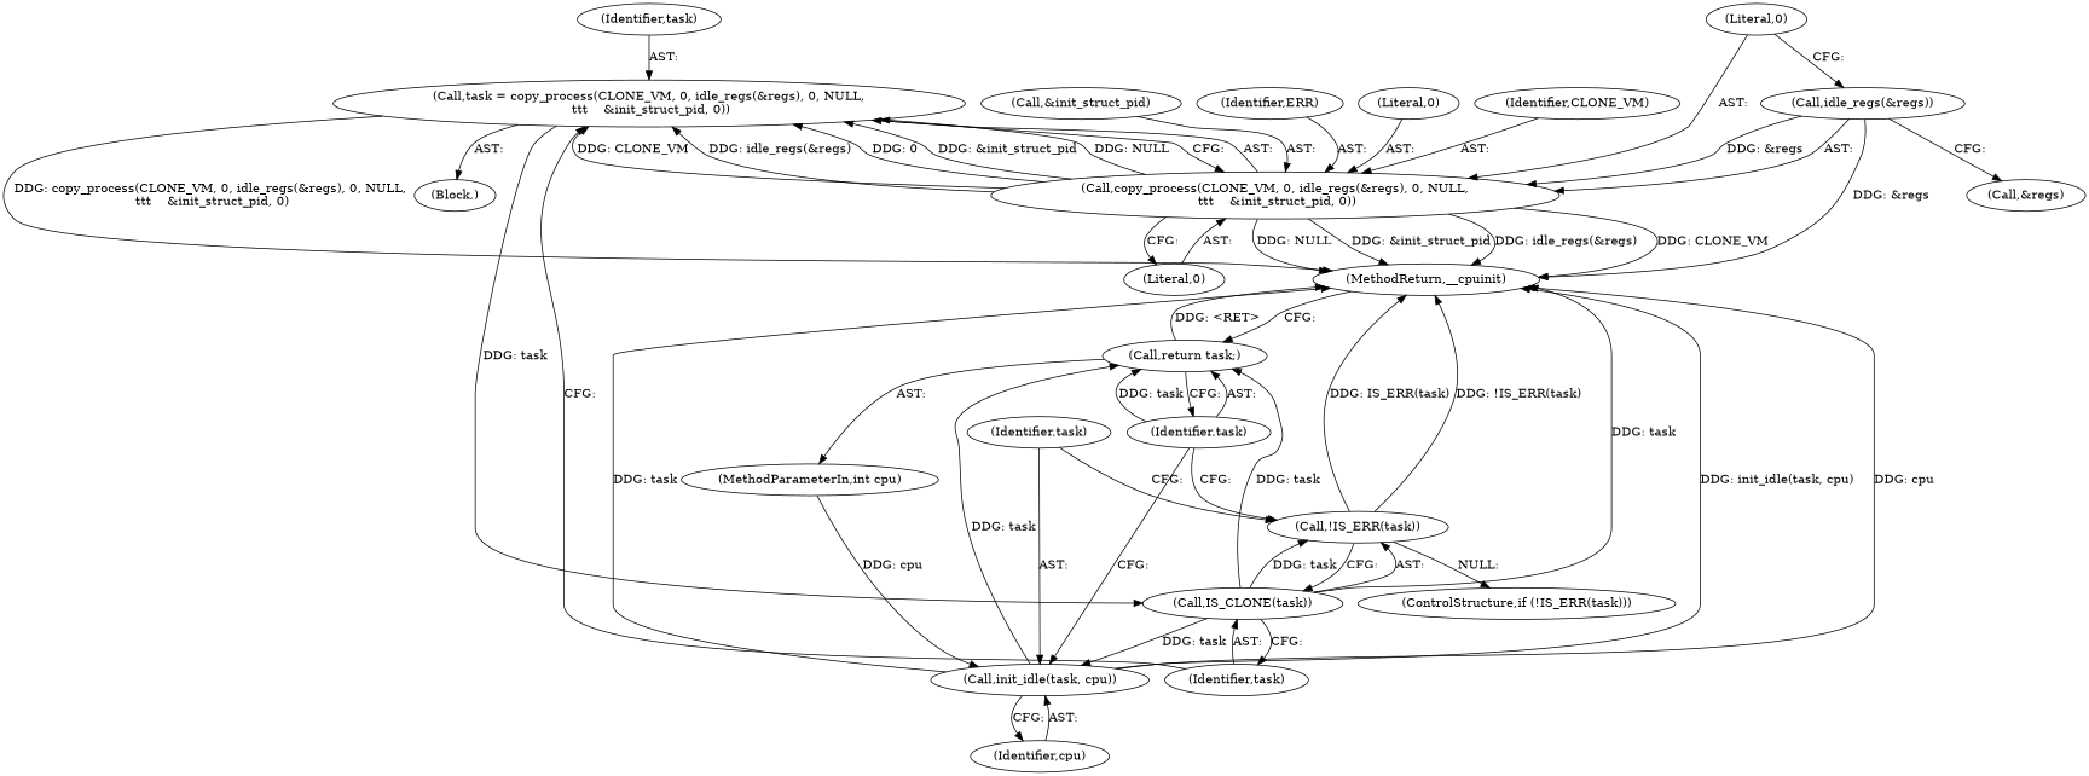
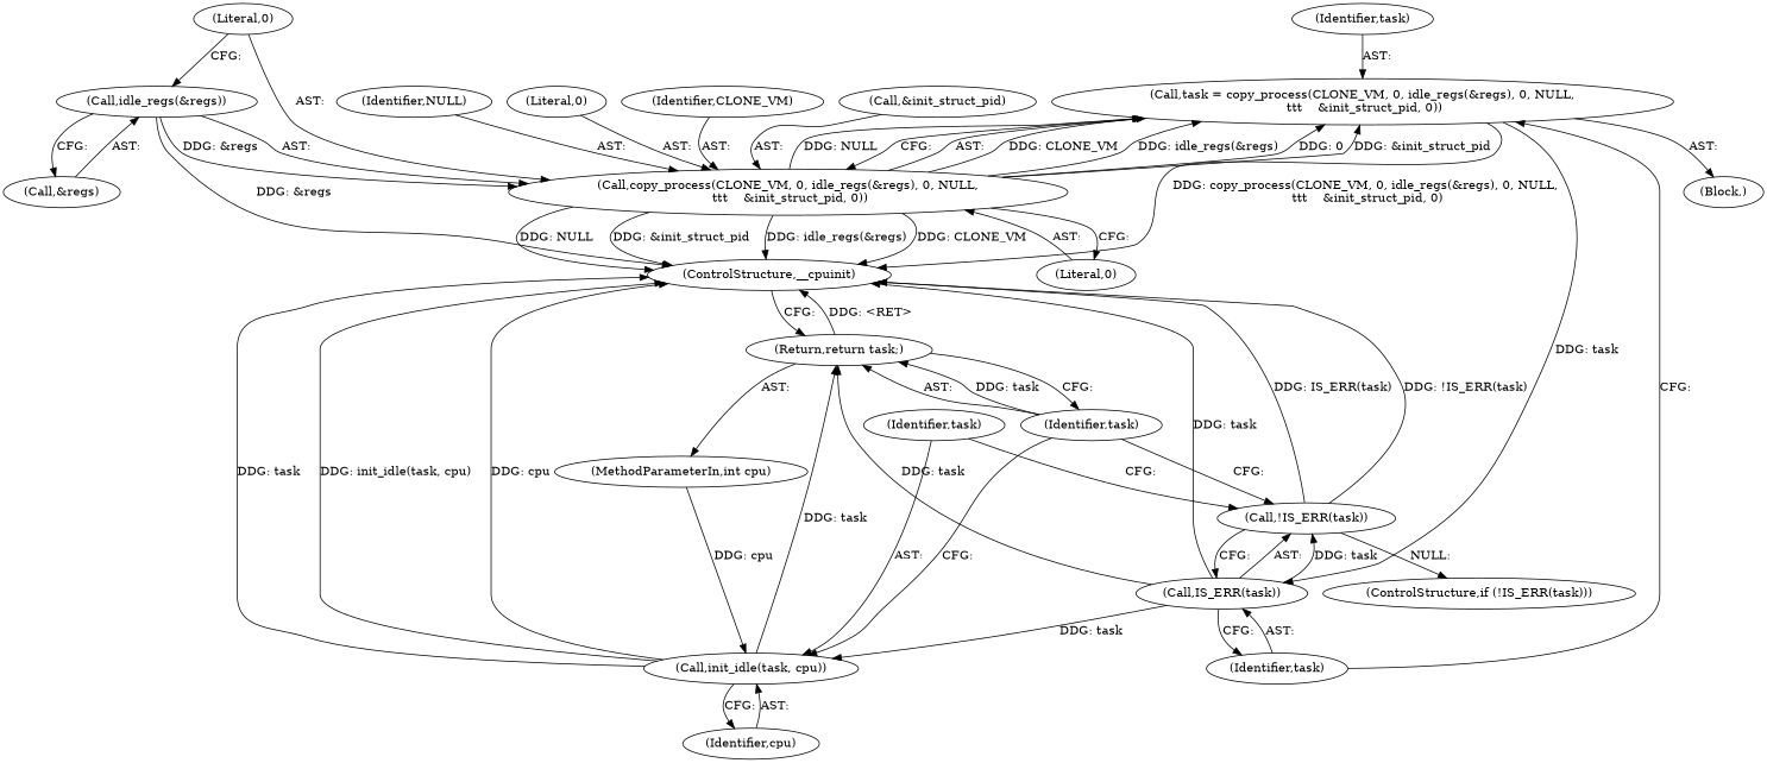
  digraph {
    n1 [label="(Call,task = copy_process(CLONE_VM, 0, idle_regs(&regs), 0, NULL,\n \t\t\t    &init_struct_pid, 0))"]
    n2 [label="(Call,copy_process(CLONE_VM, 0, idle_regs(&regs), 0, NULL,\n \t\t\t    &init_struct_pid, 0))"]
-   n3 [label="(Call,IS_CLONE(task))"]
-   n4 [label="(MethodReturn,__cpuinit)"]
+   n3 [label="(Call,IS_ERR(task))"]
+   n4 [label="(ControlStructure,__cpuinit)"]
    n5 [label="(Block,)"]
    n6 [label="(Literal,0)"]
    n7 [label="(Call,!IS_ERR(task))"]
    n8 [label="(Call,init_idle(task, cpu))"]
-   n9 [label="(Call,return task;)"]
+   n9 [label="(Return,return task;)"]
    n10 [label="(Identifier,task)"]
    n11 [label="(Call,idle_regs(&regs))"]
    n12 [label="(Call,&regs)"]
    n13 [label="(ControlStructure,if (!IS_ERR(task)))"]
    n14 [label="(Identifier,cpu)"]
    n15 [label="(Identifier,task)"]
    n16 [label="(MethodParameterIn,int cpu)"]
    n17 [label="(Identifier,task)"]
-   n18 [label="(Identifier,ERR)"]
+   n18 [label="(Identifier,NULL)"]
    n19 [label="(Identifier,task)"]
    n20 [label="(Literal,0)"]
    n21 [label="(Literal,0)"]
    n22 [label="(Identifier,CLONE_VM)"]
    n23 [label="(Call,&init_struct_pid)"]
    n1 -> n2 [label="CFG: "]
    n1 -> n3 [label="DDG: task"]
    n1 -> n4 [label="DDG: copy_process(CLONE_VM, 0, idle_regs(&regs), 0, NULL,\n \t\t\t    &init_struct_pid, 0)"]
    n1 -> n5 [label="AST: "]
    n2 -> n1 [label="AST: "]
    n2 -> n1 [label="DDG: CLONE_VM"]
    n2 -> n1 [label="DDG: idle_regs(&regs)"]
    n2 -> n1 [label="DDG: 0"]
    n2 -> n1 [label="DDG: &init_struct_pid"]
    n2 -> n1 [label="DDG: NULL"]
    n2 -> n4 [label="DDG: CLONE_VM"]
    n2 -> n4 [label="DDG: NULL"]
    n2 -> n4 [label="DDG: &init_struct_pid"]
    n2 -> n4 [label="DDG: idle_regs(&regs)"]
    n2 -> n6 [label="CFG: "]
    n3 -> n4 [label="DDG: task"]
    n3 -> n7 [label="AST: "]
    n3 -> n7 [label="DDG: task"]
    n3 -> n8 [label="DDG: task"]
    n3 -> n9 [label="DDG: task"]
    n3 -> n10 [label="CFG: "]
    n4 -> n9 [label="CFG: "]
    n6 -> n2 [label="AST: "]
    n7 -> n3 [label="CFG: "]
    n7 -> n4 [label="DDG: !IS_ERR(task)"]
    n7 -> n4 [label="DDG: IS_ERR(task)"]
    n7 -> n13 [label="NULL: "]
    n8 -> n4 [label="DDG: task"]
    n8 -> n4 [label="DDG: init_idle(task, cpu)"]
    n8 -> n4 [label="DDG: cpu"]
    n8 -> n9 [label="DDG: task"]
    n8 -> n14 [label="CFG: "]
    n9 -> n4 [label="DDG: <RET>"]
    n9 -> n15 [label="CFG: "]
    n9 -> n16 [label="AST: "]
    n10 -> n1 [label="CFG: "]
    n10 -> n3 [label="AST: "]
    n11 -> n2 [label="AST: "]
    n11 -> n2 [label="DDG: &regs"]
    n11 -> n4 [label="DDG: &regs"]
    n11 -> n12 [label="CFG: "]
+   n12 -> n11 [label="AST: "]
    n14 -> n8 [label="AST: "]
    n15 -> n7 [label="CFG: "]
    n15 -> n8 [label="CFG: "]
    n15 -> n9 [label="AST: "]
    n15 -> n9 [label="DDG: task"]
    n16 -> n8 [label="DDG: cpu"]
    n17 -> n7 [label="CFG: "]
    n17 -> n8 [label="AST: "]
    n18 -> n2 [label="AST: "]
    n19 -> n1 [label="AST: "]
    n20 -> n2 [label="AST: "]
    n21 -> n2 [label="AST: "]
    n21 -> n11 [label="CFG: "]
    n22 -> n2 [label="AST: "]
    n23 -> n2 [label="AST: "]
  }
